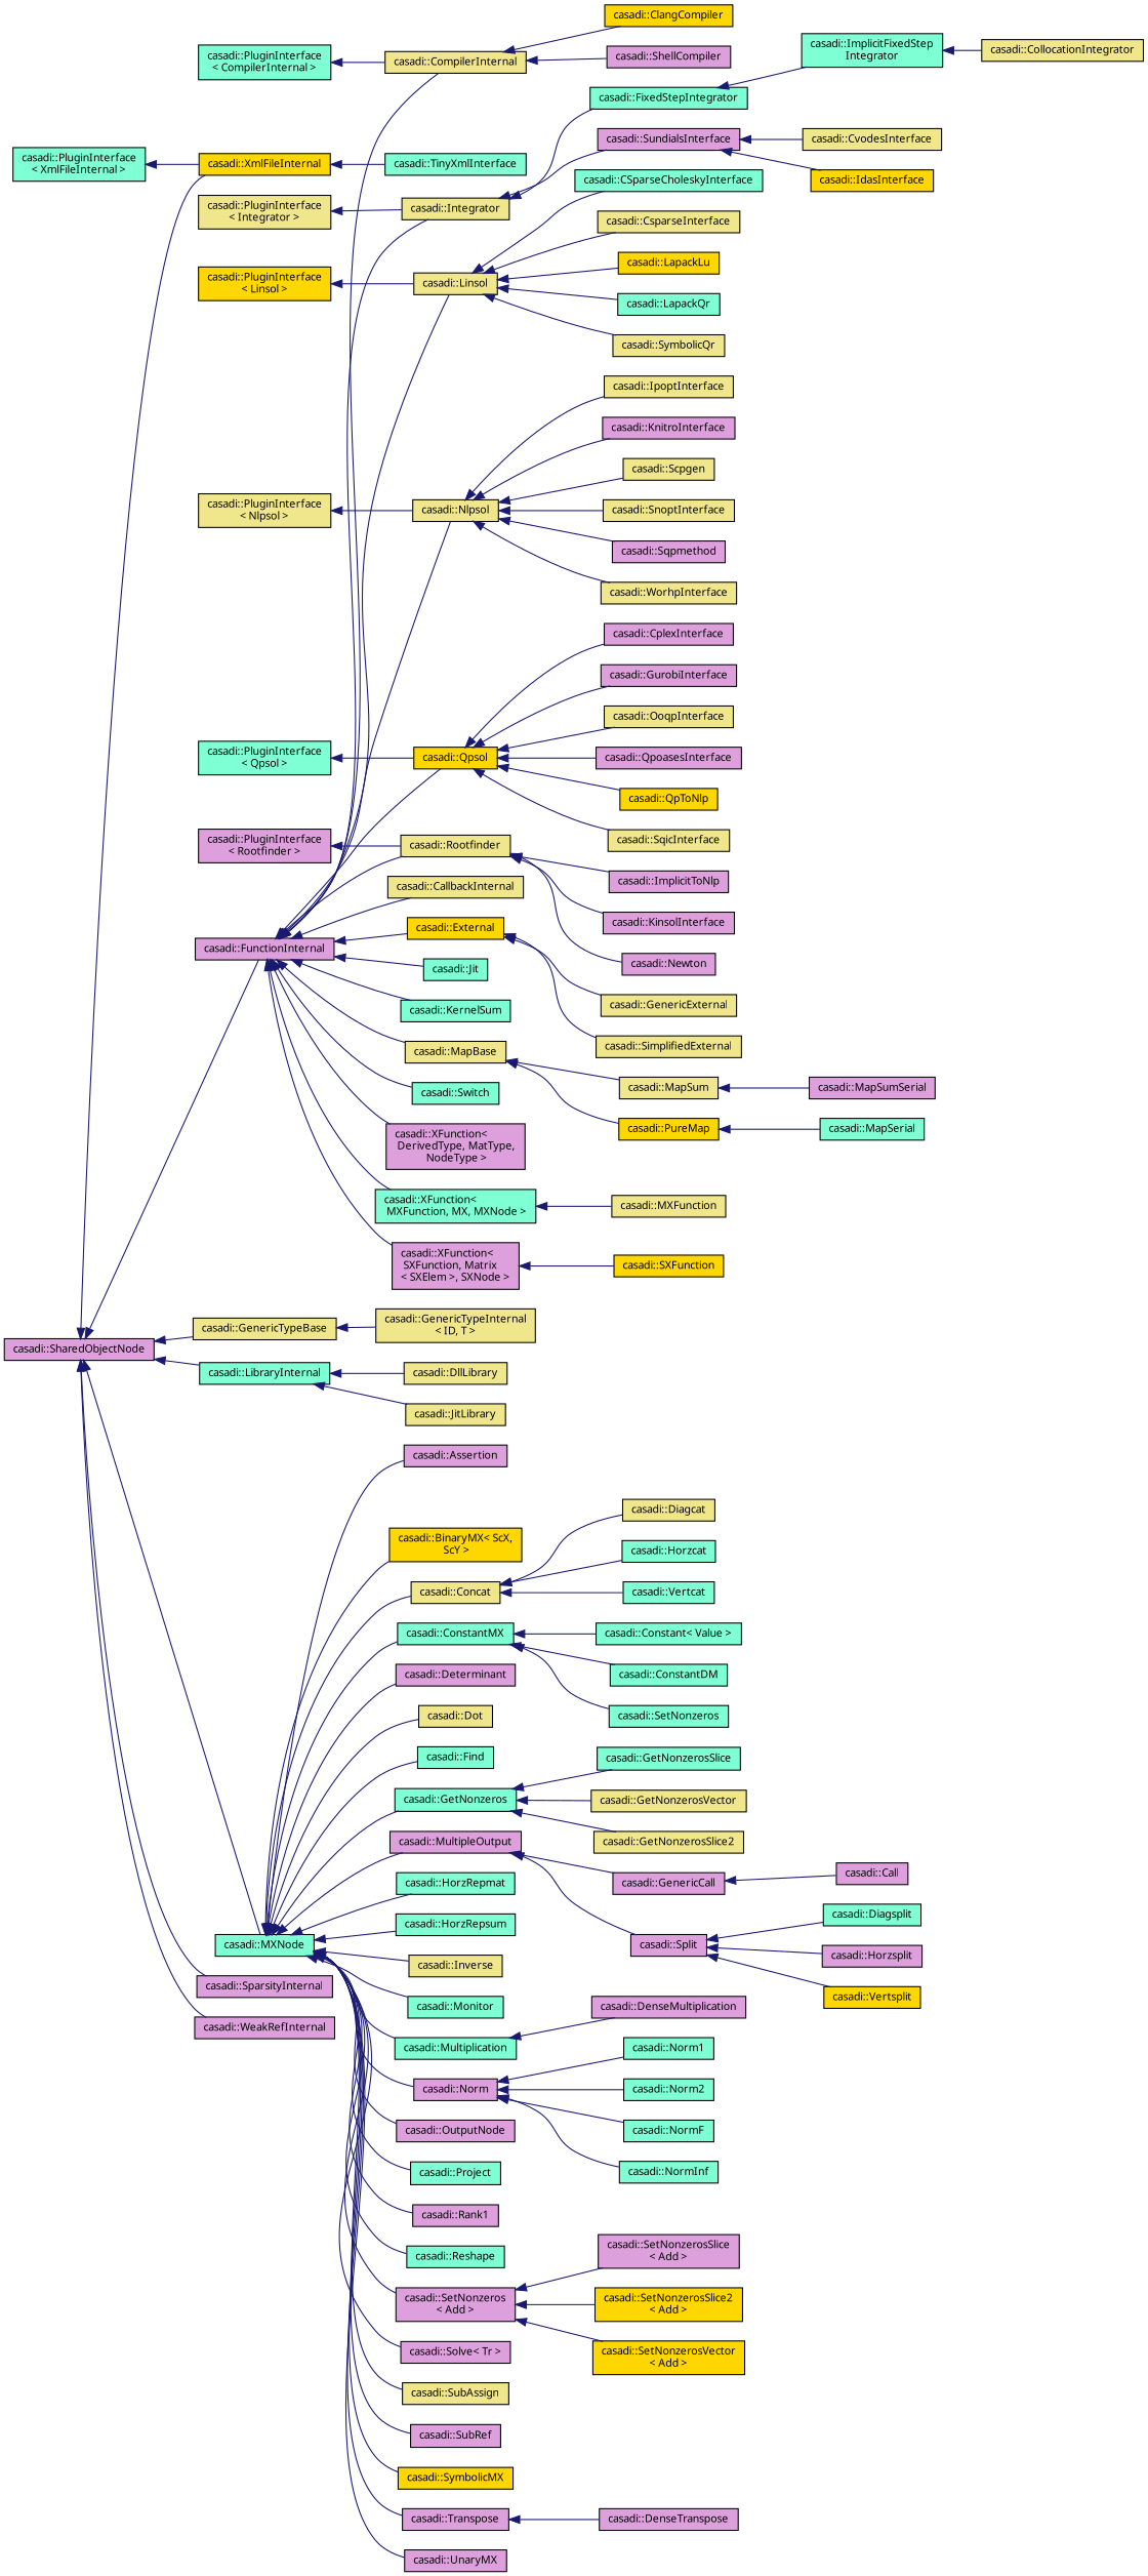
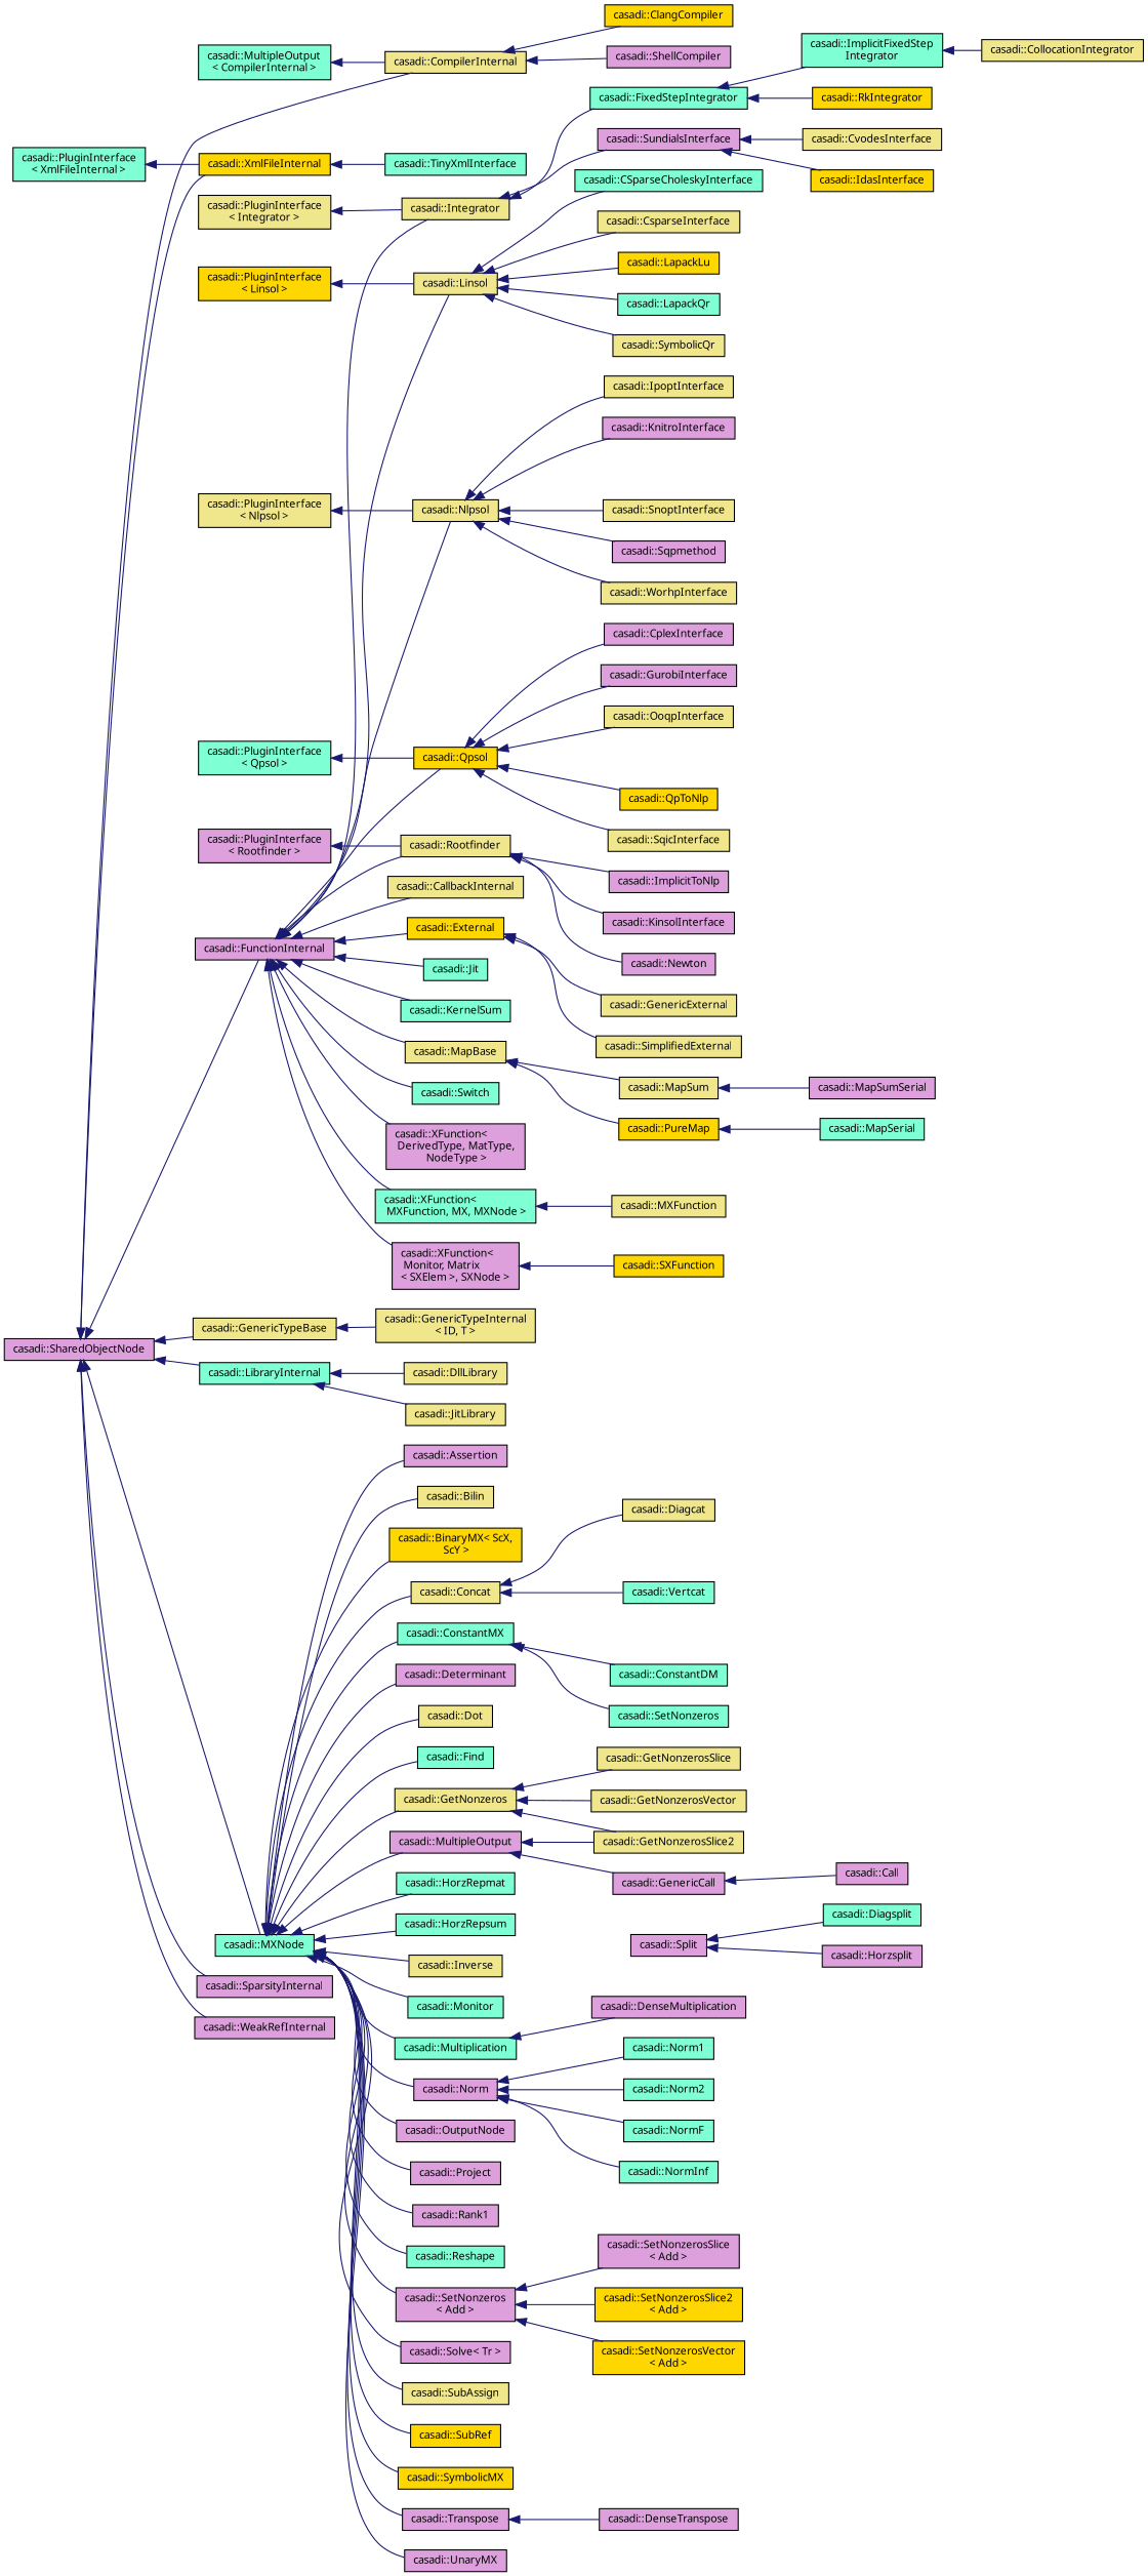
  digraph {
    rankdir=LR
    node [color=black fillcolor=khaki fontname="FreeSans.ttf" fontsize=10 shape=record style=filled]
    edge [color=midnightblue dir=back fontname="FreeSans.ttf" fontsize=10 labelfontname="FreeSans.ttf" labelfontsize=10 style=solid]
-   n1 [fillcolor=aquamarine height=0.2 label="casadi::PluginInterface\l\< CompilerInternal \>" width=0.4]
+   n1 [fillcolor=aquamarine height=0.2 label="casadi::MultipleOutput\l\< CompilerInternal \>" width=0.4]
    n2 [height=0.2 label="casadi::CompilerInternal" width=0.4]
    n3 [fillcolor=gold height=0.2 label="casadi::ClangCompiler" width=0.4]
    n4 [fillcolor=plum height=0.2 label="casadi::ShellCompiler" width=0.4]
    n5 [height=0.2 label="casadi::PluginInterface\l\< Integrator \>" width=0.4]
    n6 [height=0.2 label="casadi::Integrator" width=0.4]
    n7 [fillcolor=aquamarine height=0.2 label="casadi::FixedStepIntegrator" width=0.4]
    n8 [fillcolor=plum height=0.2 label="casadi::SundialsInterface" width=0.4]
    n9 [fillcolor=aquamarine height=0.2 label="casadi::ImplicitFixedStep\lIntegrator" width=0.4]
+   n10 [fillcolor=gold height=0.2 label="casadi::RkIntegrator" width=0.4]
    n11 [height=0.2 label="casadi::CvodesInterface" width=0.4]
    n12 [fillcolor=gold height=0.2 label="casadi::IdasInterface" width=0.4]
    n13 [height=0.2 label="casadi::CollocationIntegrator" width=0.4]
    n14 [fillcolor=gold height=0.2 label="casadi::PluginInterface\l\< Linsol \>" width=0.4]
    n15 [height=0.2 label="casadi::Linsol" width=0.4]
    n16 [fillcolor=aquamarine height=0.2 label="casadi::CSparseCholeskyInterface" width=0.4]
    n17 [height=0.2 label="casadi::CsparseInterface" width=0.4]
    n18 [fillcolor=gold height=0.2 label="casadi::LapackLu" width=0.4]
    n19 [fillcolor=aquamarine height=0.2 label="casadi::LapackQr" width=0.4]
    n20 [height=0.2 label="casadi::SymbolicQr" width=0.4]
    n21 [height=0.2 label="casadi::PluginInterface\l\< Nlpsol \>" width=0.4]
    n22 [height=0.2 label="casadi::Nlpsol" width=0.4]
    n23 [height=0.2 label="casadi::IpoptInterface" width=0.4]
    n24 [fillcolor=plum height=0.2 label="casadi::KnitroInterface" width=0.4]
-   n25 [height=0.2 label="casadi::Scpgen" width=0.4]
    n26 [height=0.2 label="casadi::SnoptInterface" width=0.4]
    n27 [fillcolor=plum height=0.2 label="casadi::Sqpmethod" width=0.4]
    n28 [height=0.2 label="casadi::WorhpInterface" width=0.4]
    n29 [fillcolor=aquamarine height=0.2 label="casadi::PluginInterface\l\< Qpsol \>" width=0.4]
    n30 [fillcolor=gold height=0.2 label="casadi::Qpsol" width=0.4]
    n31 [fillcolor=plum height=0.2 label="casadi::CplexInterface" width=0.4]
    n32 [fillcolor=plum height=0.2 label="casadi::GurobiInterface" width=0.4]
    n33 [height=0.2 label="casadi::OoqpInterface" width=0.4]
-   n34 [fillcolor=plum height=0.2 label="casadi::QpoasesInterface" width=0.4]
    n35 [fillcolor=gold height=0.2 label="casadi::QpToNlp" width=0.4]
    n36 [height=0.2 label="casadi::SqicInterface" width=0.4]
    n37 [fillcolor=plum height=0.2 label="casadi::PluginInterface\l\< Rootfinder \>" width=0.4]
    n38 [height=0.2 label="casadi::Rootfinder" width=0.4]
    n39 [fillcolor=plum height=0.2 label="casadi::ImplicitToNlp" width=0.4]
    n40 [fillcolor=plum height=0.2 label="casadi::KinsolInterface" width=0.4]
    n41 [fillcolor=plum height=0.2 label="casadi::Newton" width=0.4]
    n42 [fillcolor=aquamarine height=0.2 label="casadi::PluginInterface\l\< XmlFileInternal \>" width=0.4]
    n43 [fillcolor=gold height=0.2 label="casadi::XmlFileInternal" width=0.4]
    n44 [fillcolor=aquamarine height=0.2 label="casadi::TinyXmlInterface" width=0.4]
    n45 [fillcolor=plum height=0.2 label="casadi::SharedObjectNode" width=0.4]
    n46 [fillcolor=plum height=0.2 label="casadi::FunctionInternal" width=0.4]
    n47 [height=0.2 label="casadi::GenericTypeBase" width=0.4]
    n48 [fillcolor=aquamarine height=0.2 label="casadi::LibraryInternal" width=0.4]
    n49 [fillcolor=aquamarine height=0.2 label="casadi::MXNode" width=0.4]
    n50 [fillcolor=plum height=0.2 label="casadi::SparsityInternal" width=0.4]
    n51 [fillcolor=plum height=0.2 label="casadi::WeakRefInternal" width=0.4]
    n52 [height=0.2 label="casadi::CallbackInternal" width=0.4]
    n53 [fillcolor=gold height=0.2 label="casadi::External" width=0.4]
    n54 [fillcolor=aquamarine height=0.2 label="casadi::Jit" width=0.4]
    n55 [fillcolor=aquamarine height=0.2 label="casadi::KernelSum" width=0.4]
    n56 [height=0.2 label="casadi::MapBase" width=0.4]
    n57 [fillcolor=aquamarine height=0.2 label="casadi::Switch" width=0.4]
    n58 [fillcolor=plum height=0.2 label="casadi::XFunction\<\l DerivedType, MatType,\l NodeType \>" width=0.4]
    n59 [fillcolor=aquamarine height=0.2 label="casadi::XFunction\<\l MXFunction, MX, MXNode \>" width=0.4]
-   n60 [fillcolor=plum height=0.2 label="casadi::XFunction\<\l SXFunction, Matrix\l\< SXElem \>, SXNode \>" width=0.4]
+   n60 [fillcolor=plum height=0.2 label="casadi::XFunction\<\l Monitor, Matrix\l\< SXElem \>, SXNode \>" width=0.4]
    n61 [height=0.2 label="casadi::GenericTypeInternal\l\< ID, T \>" width=0.4]
    n62 [height=0.2 label="casadi::DllLibrary" width=0.4]
    n63 [height=0.2 label="casadi::JitLibrary" width=0.4]
    n64 [fillcolor=plum height=0.2 label="casadi::Assertion" width=0.4]
+   n65 [height=0.2 label="casadi::Bilin" width=0.4]
    n66 [fillcolor=gold height=0.2 label="casadi::BinaryMX\< ScX,\l ScY \>" width=0.4]
    n67 [height=0.2 label="casadi::Concat" width=0.4]
    n68 [fillcolor=aquamarine height=0.2 label="casadi::ConstantMX" width=0.4]
    n69 [fillcolor=plum height=0.2 label="casadi::Determinant" width=0.4]
    n70 [height=0.2 label="casadi::Dot" width=0.4]
    n71 [fillcolor=aquamarine height=0.2 label="casadi::Find" width=0.4]
-   n72 [fillcolor=aquamarine height=0.2 label="casadi::GetNonzeros" width=0.4]
+   n72 [height=0.2 label="casadi::GetNonzeros" width=0.4]
    n73 [fillcolor=aquamarine height=0.2 label="casadi::HorzRepmat" width=0.4]
    n74 [fillcolor=aquamarine height=0.2 label="casadi::HorzRepsum" width=0.4]
    n75 [height=0.2 label="casadi::Inverse" width=0.4]
    n76 [fillcolor=aquamarine height=0.2 label="casadi::Monitor" width=0.4]
    n77 [fillcolor=plum height=0.2 label="casadi::MultipleOutput" width=0.4]
    n78 [fillcolor=aquamarine height=0.2 label="casadi::Multiplication" width=0.4]
    n79 [fillcolor=plum height=0.2 label="casadi::Norm" width=0.4]
    n80 [fillcolor=plum height=0.2 label="casadi::OutputNode" width=0.4]
-   n81 [fillcolor=aquamarine height=0.2 label="casadi::Project" width=0.4]
+   n81 [fillcolor=plum height=0.2 label="casadi::Project" width=0.4]
    n82 [fillcolor=plum height=0.2 label="casadi::Rank1" width=0.4]
    n83 [fillcolor=aquamarine height=0.2 label="casadi::Reshape" width=0.4]
    n84 [fillcolor=plum height=0.2 label="casadi::SetNonzeros\l\< Add \>" width=0.4]
    n85 [fillcolor=plum height=0.2 label="casadi::Solve\< Tr \>" width=0.4]
    n86 [height=0.2 label="casadi::SubAssign" width=0.4]
-   n87 [fillcolor=plum height=0.2 label="casadi::SubRef" width=0.4]
+   n87 [fillcolor=gold height=0.2 label="casadi::SubRef" width=0.4]
    n88 [fillcolor=gold height=0.2 label="casadi::SymbolicMX" width=0.4]
    n89 [fillcolor=plum height=0.2 label="casadi::Transpose" width=0.4]
    n90 [fillcolor=plum height=0.2 label="casadi::UnaryMX" width=0.4]
    n91 [height=0.2 label="casadi::GenericExternal" width=0.4]
    n92 [height=0.2 label="casadi::SimplifiedExternal" width=0.4]
    n93 [height=0.2 label="casadi::MapSum" width=0.4]
    n94 [fillcolor=gold height=0.2 label="casadi::PureMap" width=0.4]
    n95 [height=0.2 label="casadi::MXFunction" width=0.4]
    n96 [fillcolor=gold height=0.2 label="casadi::SXFunction" width=0.4]
    n97 [fillcolor=plum height=0.2 label="casadi::MapSumSerial" width=0.4]
    n98 [fillcolor=aquamarine height=0.2 label="casadi::MapSerial" width=0.4]
    n99 [height=0.2 label="casadi::Diagcat" width=0.4]
-   n100 [fillcolor=aquamarine height=0.2 label="casadi::Horzcat" width=0.4]
    n101 [fillcolor=aquamarine height=0.2 label="casadi::Vertcat" width=0.4]
-   n102 [fillcolor=aquamarine height=0.2 label="casadi::Constant\< Value \>" width=0.4]
    n103 [fillcolor=aquamarine height=0.2 label="casadi::ConstantDM" width=0.4]
    n104 [fillcolor=aquamarine height=0.2 label="casadi::SetNonzeros" width=0.4]
-   n105 [fillcolor=aquamarine height=0.2 label="casadi::GetNonzerosSlice" width=0.4]
+   n105 [height=0.2 label="casadi::GetNonzerosSlice" width=0.4]
    n106 [height=0.2 label="casadi::GetNonzerosSlice2" width=0.4]
    n107 [height=0.2 label="casadi::GetNonzerosVector" width=0.4]
    n108 [fillcolor=plum height=0.2 label="casadi::GenericCall" width=0.4]
    n109 [fillcolor=plum height=0.2 label="casadi::Split" width=0.4]
    n110 [fillcolor=plum height=0.2 label="casadi::DenseMultiplication" width=0.4]
    n111 [fillcolor=aquamarine height=0.2 label="casadi::Norm1" width=0.4]
    n112 [fillcolor=aquamarine height=0.2 label="casadi::Norm2" width=0.4]
    n113 [fillcolor=aquamarine height=0.2 label="casadi::NormF" width=0.4]
    n114 [fillcolor=aquamarine height=0.2 label="casadi::NormInf" width=0.4]
    n115 [fillcolor=plum height=0.2 label="casadi::SetNonzerosSlice\l\< Add \>" width=0.4]
    n116 [fillcolor=gold height=0.2 label="casadi::SetNonzerosSlice2\l\< Add \>" width=0.4]
    n117 [fillcolor=gold height=0.2 label="casadi::SetNonzerosVector\l\< Add \>" width=0.4]
    n118 [fillcolor=plum height=0.2 label="casadi::DenseTranspose" width=0.4]
    n119 [fillcolor=plum height=0.2 label="casadi::Call" width=0.4]
    n120 [fillcolor=aquamarine height=0.2 label="casadi::Diagsplit" width=0.4]
    n121 [fillcolor=plum height=0.2 label="casadi::Horzsplit" width=0.4]
-   n122 [fillcolor=gold height=0.2 label="casadi::Vertsplit" width=0.4]
    n1 -> n2
    n2 -> n3
    n2 -> n4
    n5 -> n6
    n6 -> n7
    n6 -> n8
    n7 -> n9
+   n7 -> n10
    n8 -> n11
    n8 -> n12
    n9 -> n13
    n14 -> n15
    n15 -> n16
    n15 -> n17
    n15 -> n18
    n15 -> n19
    n15 -> n20
    n21 -> n22
    n22 -> n23
    n22 -> n24
-   n22 -> n25
    n22 -> n26
    n22 -> n27
    n22 -> n28
    n29 -> n30
    n30 -> n31
    n30 -> n32
    n30 -> n33
-   n30 -> n34
    n30 -> n35
    n30 -> n36
    n37 -> n38
    n38 -> n39
    n38 -> n40
    n38 -> n41
    n42 -> n43
    n43 -> n44
-   n46 -> n2
+   n45 -> n2
    n45 -> n43
    n45 -> n46
    n45 -> n47
    n45 -> n48
    n45 -> n49
    n45 -> n50
    n45 -> n51
    n46 -> n6
    n46 -> n15
    n46 -> n22
    n46 -> n30
    n46 -> n38
    n46 -> n52
    n46 -> n53
    n46 -> n54
    n46 -> n55
    n46 -> n56
    n46 -> n57
    n46 -> n58
    n46 -> n59
    n46 -> n60
    n47 -> n61
    n48 -> n62
    n48 -> n63
    n49 -> n64
+   n49 -> n65
    n49 -> n66
    n49 -> n67
    n49 -> n68
    n49 -> n69
    n49 -> n70
    n49 -> n71
    n49 -> n72
    n49 -> n73
    n49 -> n74
    n49 -> n75
    n49 -> n76
    n49 -> n77
    n49 -> n78
    n49 -> n79
    n49 -> n80
    n49 -> n81
    n49 -> n82
    n49 -> n83
    n49 -> n84
    n49 -> n85
    n49 -> n86
    n49 -> n87
    n49 -> n88
    n49 -> n89
    n49 -> n90
    n53 -> n91
    n53 -> n92
    n56 -> n93
    n56 -> n94
    n59 -> n95
    n60 -> n96
    n67 -> n99
-   n67 -> n100
    n67 -> n101
-   n68 -> n102
    n68 -> n103
    n68 -> n104
    n72 -> n105
    n72 -> n106
    n72 -> n107
    n77 -> n108
-   n77 -> n109
+   n77 -> n106
    n78 -> n110
    n79 -> n111
    n79 -> n112
    n79 -> n113
    n79 -> n114
    n84 -> n115
    n84 -> n116
    n84 -> n117
    n89 -> n118
    n93 -> n97
    n94 -> n98
    n108 -> n119
    n109 -> n120
    n109 -> n121
-   n109 -> n122
  }
